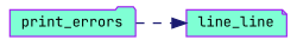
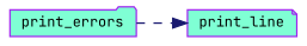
  digraph {
    rankdir=LR
    fontname="JetBrains Mono"
    node [color=purple fillcolor=aquamarine fontname="JetBrains Mono" fontsize=10 style=filled]
    n1 [fontcolor=black height=0.2 label=print_errors shape=folder width=0.4]
-   n2 [height=0.2 label=line_line shape=note width=0.4]
+   n2 [height=0.2 label=print_line shape=note width=0.4]
    n1 -> n2 [color=midnightblue fontname="JetBrains Mono" fontsize=10 labelfontname=Helvetica labelfontsize=10 style=dashed]
  }
